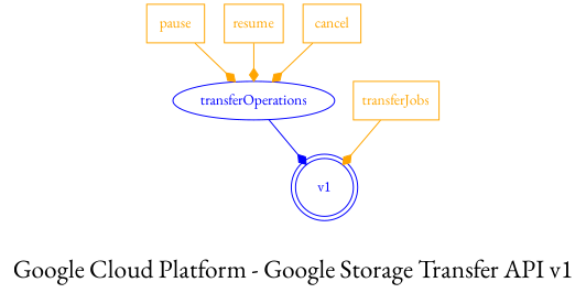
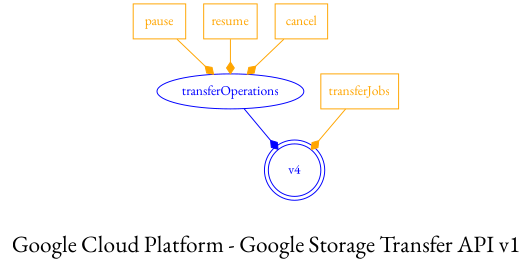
  digraph {
    fontsize=24
    label="Google Cloud Platform - Google Storage Transfer API v1"
    splines=true
    fontname="EB Garamond"
    node [color=orange fontcolor=orange shape=box fontname="EB Garamond"]
    edge [arrowhead=diamond arrowtail=none color=orange fontcolor=orange fontname="EB Garamond"]
-   v1 [color=blue fontcolor=blue shape=doublecircle]
+   v1 [color=blue fontcolor=blue shape=doublecircle label=v4]
    transferOperations [color=blue fontcolor=blue shape=ellipse]
    pause
    resume
    cancel
    transferJobs
    transferOperations -> v1 [color=blue fontcolor=blue]
    pause -> transferOperations
    resume -> transferOperations
    cancel -> transferOperations
    transferJobs -> v1
  }
